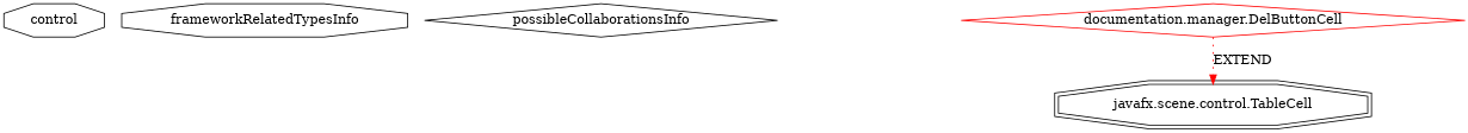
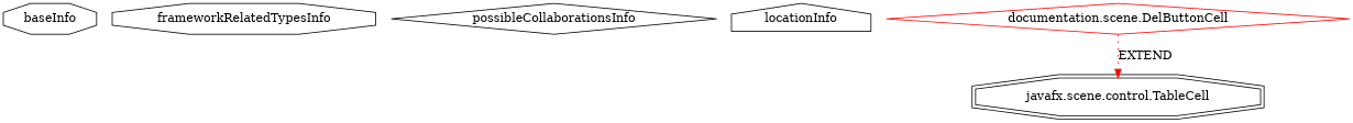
  digraph {
    node [shape=octagon]
-   baseInfo [category=extension_graph graphId=3259 isAnonymous=false possibleRelation=false label=control]
+   baseInfo [category=extension_graph graphId=3259 isAnonymous=false possibleRelation=false]
    frameworkRelatedTypesInfo [0="javafx.scene.control.TableCell"]
    possibleCollaborationsInfo [shape=diamond]
-   n5 [color=red isFrameworkType=false label="documentation.manager.DelButtonCell" vertexType=ROOT_CLIENT_CLASS_DECLARATION shape=diamond]
+   locationInfo [contextSignature=DelButtonCell filePath="/jalbertcruz-Documentation-manager/Documentation-manager-master/src/documentation/manager/DelButtonCell.java" graphId=3259 projectName="jalbertcruz-Documentation-manager" shape=house]
+   n5 [color=red isFrameworkType=false label="documentation.scene.DelButtonCell" vertexType=ROOT_CLIENT_CLASS_DECLARATION shape=diamond]
    n6 [isFrameworkType=true label="javafx.scene.control.TableCell" peripheries=2 vertexType=FRAMEWORK_CLASS_TYPE]
    n5 -> n6 [color=red label=EXTEND style=dotted]
  }
